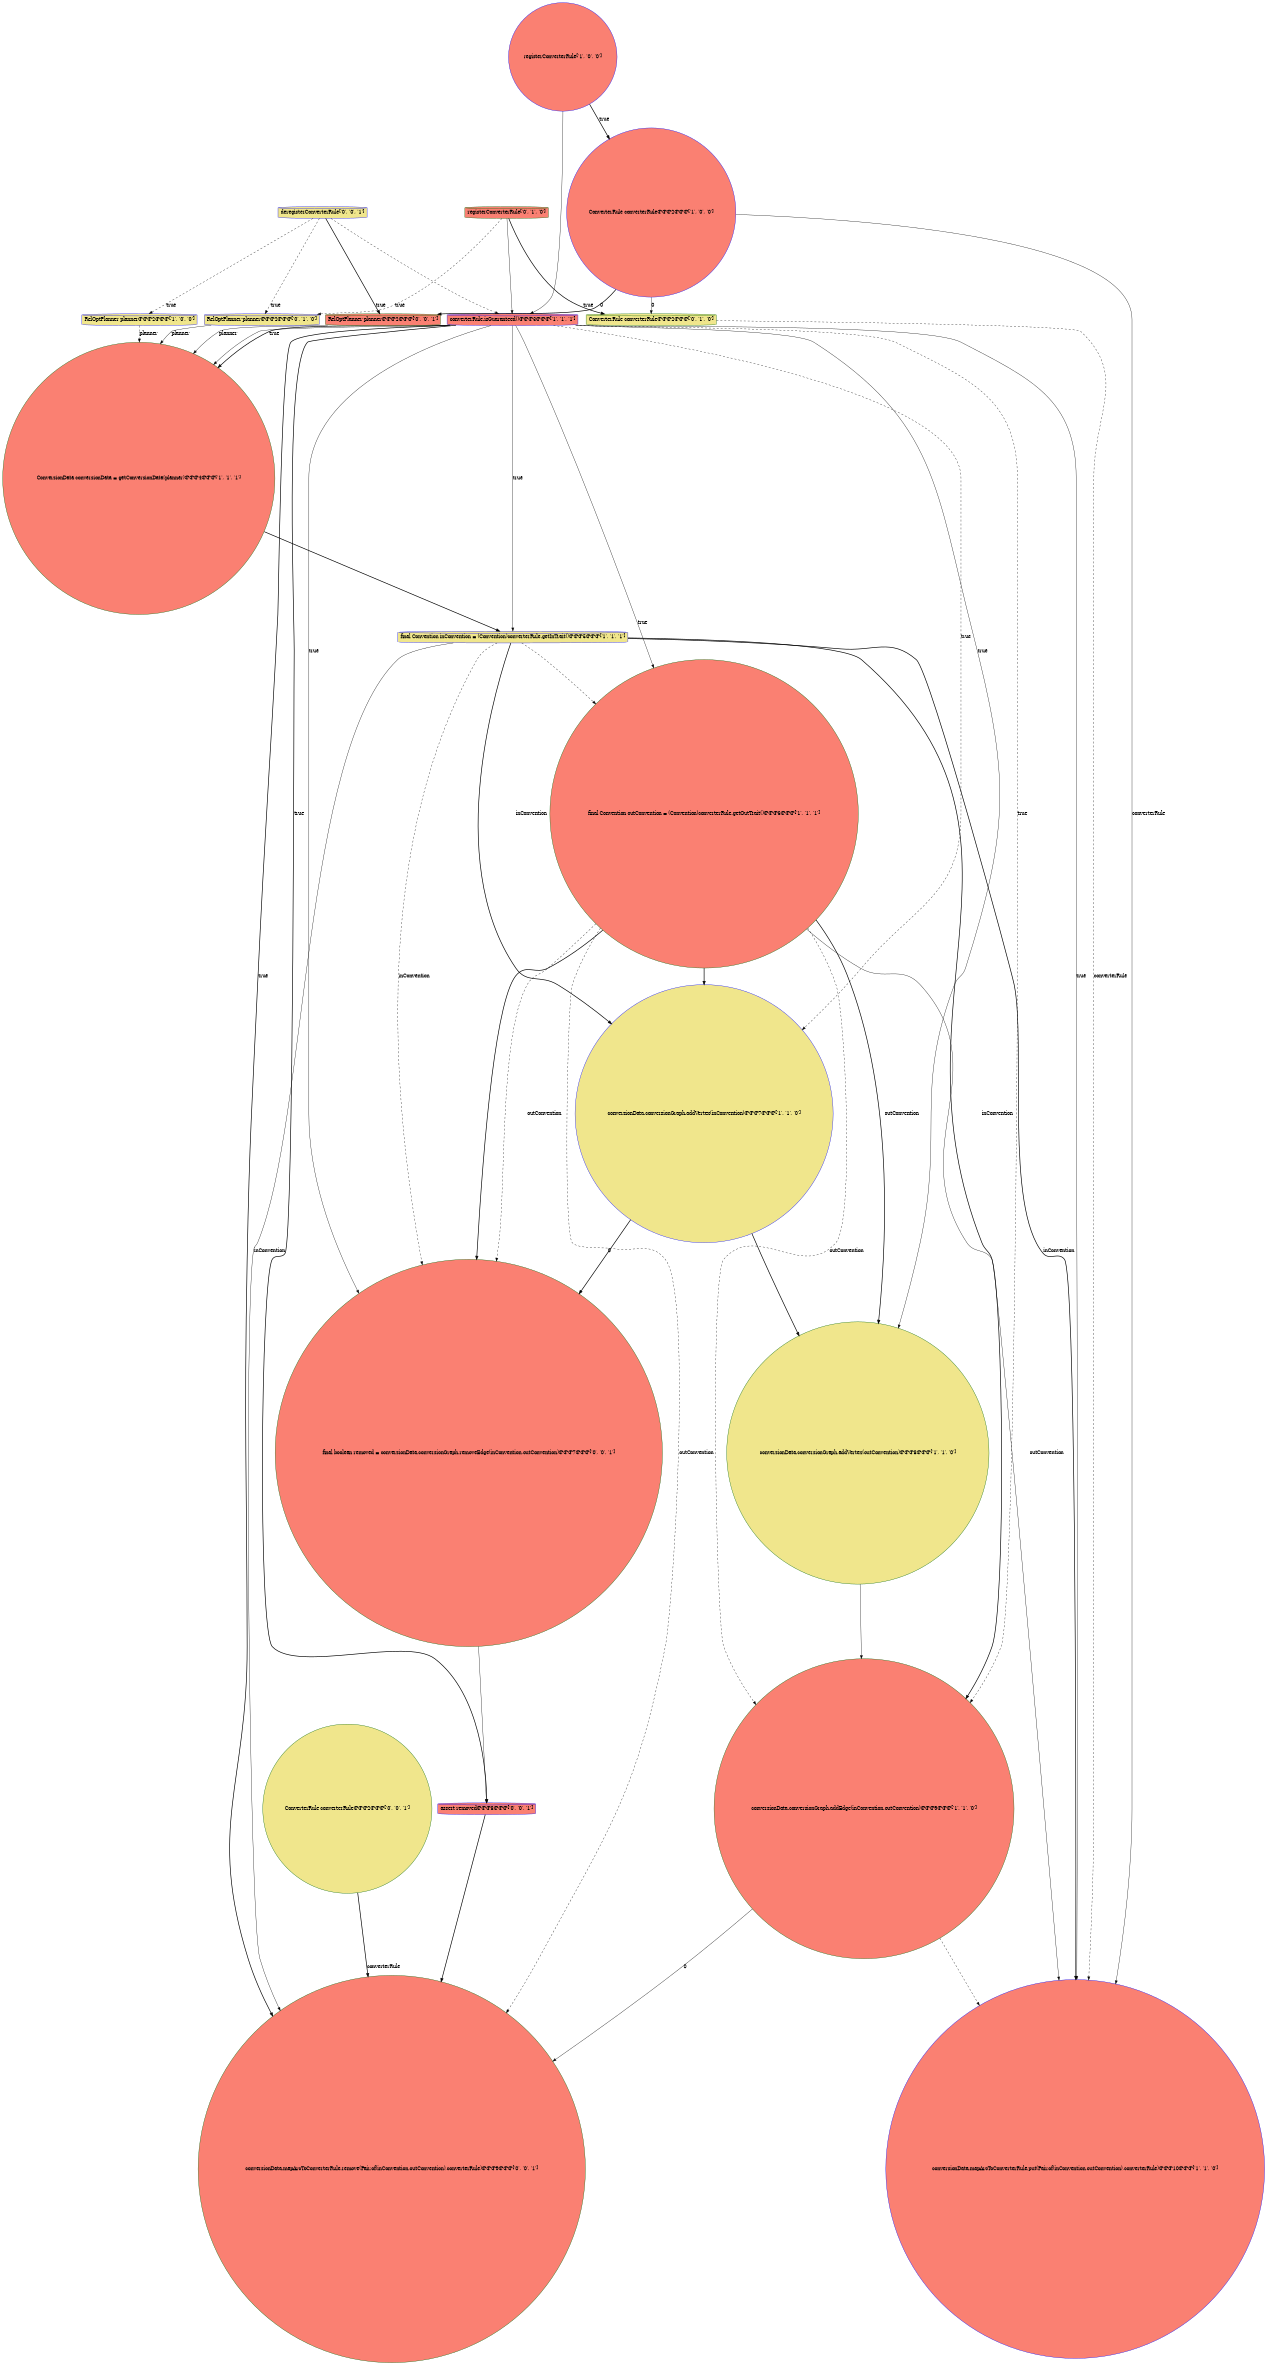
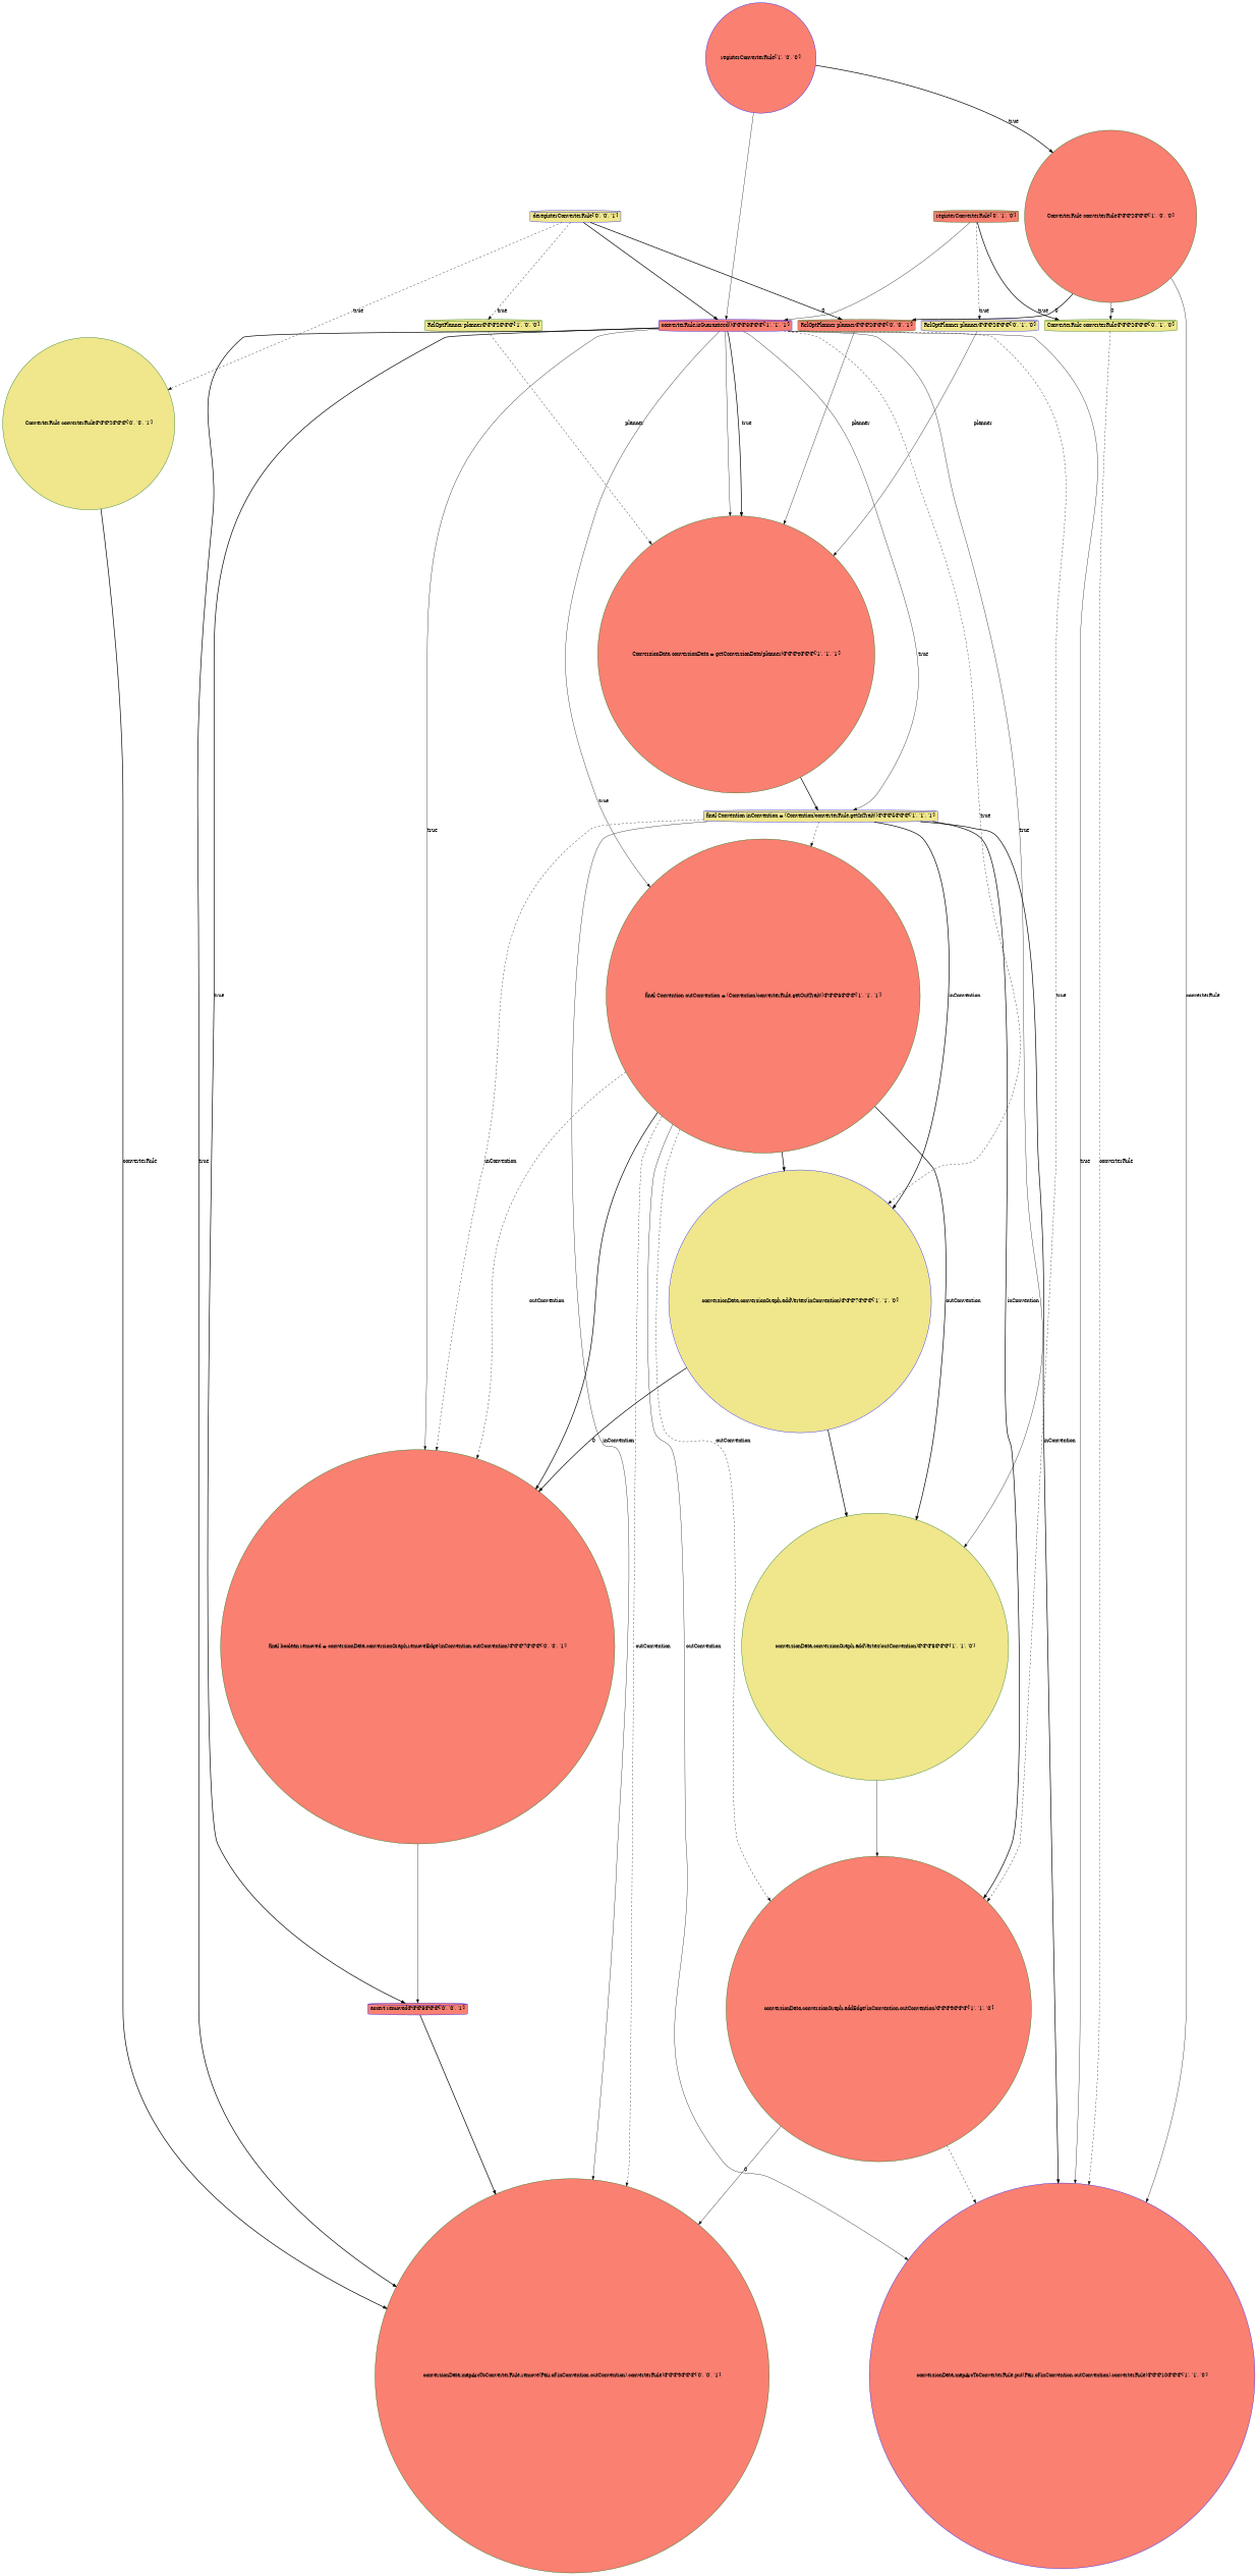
  digraph {
    node [color=darkgreen fillcolor=salmon shape=circle style=filled]
    edge [style=bold]
    n1 [label="conversionData.conversionGraph.addEdge(inConvention,outConvention)@@@9@@@['1', '1', '0']"]
    n2 [color=blue label="conversionData.mapArcToConverterRule.put(Pair.of(inConvention,outConvention),converterRule)@@@10@@@['1', '1', '0']"]
    n3 [label="conversionData.mapArcToConverterRule.remove(Pair.of(inConvention,outConvention),converterRule)@@@9@@@['0', '0', '1']"]
-   n4 [color=blue fillcolor=khaki label="RelOptPlanner planner@@@2@@@['1', '0', '0']" shape=cylinder]
+   n4 [fillcolor=khaki label="RelOptPlanner planner@@@2@@@['1', '0', '0']" shape=cylinder]
    n5 [label="ConversionData conversionData = getConversionData(planner)@@@4@@@['1', '1', '1']"]
    n6 [color=blue fillcolor=khaki label="final Convention inConvention = (Convention)converterRule.getInTrait()@@@5@@@['1', '1', '1']" shape=cylinder]
    n7 [fillcolor=khaki label="ConverterRule converterRule@@@2@@@['0', '0', '1']"]
    n8 [fillcolor=khaki label="conversionData.conversionGraph.addVertex(outConvention)@@@8@@@['1', '1', '0']"]
    n9 [label="final boolean removed = conversionData.conversionGraph.removeEdge(inConvention,outConvention)@@@7@@@['0', '0', '1']"]
    n10 [color=blue label="assert removed@@@8@@@['0', '0', '1']" shape=cylinder]
    n11 [label="final Convention outConvention = (Convention)converterRule.getOutTrait()@@@6@@@['1', '1', '1']"]
    n12 [color=blue fillcolor=khaki label="conversionData.conversionGraph.addVertex(inConvention)@@@7@@@['1', '1', '0']"]
    n13 [fillcolor=khaki label="ConverterRule converterRule@@@2@@@['0', '1', '0']" shape=cylinder]
    n14 [label="registerConverterRule['0', '1', '0']" shape=cylinder]
    n15 [color=blue label="converterRule.isGuaranteed()@@@3@@@['1', '1', '1']" shape=cylinder]
    n16 [color=blue fillcolor=khaki label="RelOptPlanner planner@@@2@@@['0', '1', '0']" shape=cylinder]
    n17 [color=blue label="registerConverterRule['1', '0', '0']"]
-   n18 [color=blue label="ConverterRule converterRule@@@2@@@['1', '0', '0']"]
+   n18 [label="ConverterRule converterRule@@@2@@@['1', '0', '0']"]
    n19 [label="RelOptPlanner planner@@@2@@@['0', '0', '1']" shape=cylinder]
    n20 [color=blue fillcolor=khaki label="deregisterConverterRule['0', '0', '1']" shape=cylinder]
    n1 -> n2 [style=dashed]
    n1 -> n3 [label=0 style=solid]
    n4 -> n5 [label=planner style=dashed]
    n5 -> n6
    n6 -> n1 [label=inConvention]
    n6 -> n2 [label=inConvention]
    n6 -> n3 [label=inConvention style=solid]
    n6 -> n9 [label=inConvention style=dashed]
    n6 -> n11 [style=dashed]
    n6 -> n12 [label=inConvention]
    n7 -> n3 [label=converterRule]
    n8 -> n1 [style=solid]
    n9 -> n10 [style=solid]
    n10 -> n3
    n11 -> n1 [label=outConvention style=dashed]
    n11 -> n2 [label=outConvention style=solid]
    n11 -> n3 [label=outConvention style=dashed]
    n11 -> n8 [label=outConvention]
    n11 -> n9
    n11 -> n9 [label=outConvention style=dashed]
    n11 -> n12
    n12 -> n8
    n12 -> n9 [label=0]
    n13 -> n2 [label=converterRule style=dashed]
    n14 -> n13 [label=true]
    n14 -> n15 [style=solid]
    n14 -> n16 [label=true style=dashed]
    n15 -> n1 [label=true style=dashed]
    n15 -> n2 [label=true style=solid]
    n15 -> n3 [label=true]
    n15 -> n5 [label=true]
    n15 -> n5 [style=solid]
    n15 -> n6 [label=true style=solid]
    n15 -> n8 [label=true style=solid]
    n15 -> n9 [label=true style=solid]
    n15 -> n10 [label=true]
    n15 -> n11 [label=true style=solid]
    n15 -> n12 [label=true style=dashed]
    n16 -> n5 [label=planner style=solid]
    n17 -> n15 [style=solid]
    n17 -> n18 [label=true]
    n18 -> n2 [label=converterRule style=solid]
    n18 -> n13 [label=0 style=solid]
    n18 -> n19 [label=0]
    n19 -> n5 [label=planner style=solid]
    n20 -> n4 [label=true style=dashed]
-   n20 -> n16 [label=true style=dashed]
-   n20 -> n15 [style=dashed]
-   n20 -> n19 [label=true]
+   n20 -> n7 [label=true style=dashed]
+   n20 -> n15
+   n20 -> n19 [label=0]
  }
